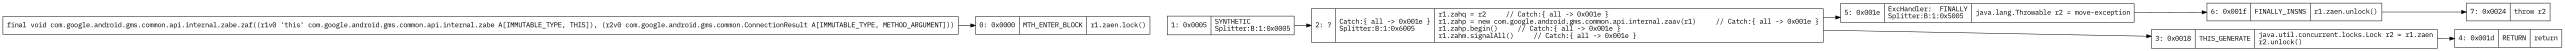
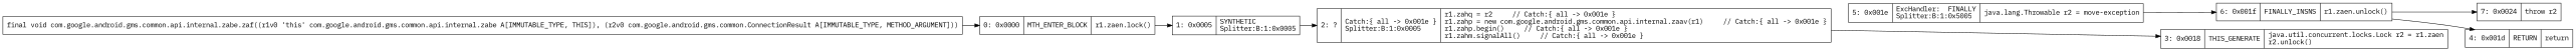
  digraph {
    fontname="IBM Plex Mono"
    rankdir=LR
    node [fontname="IBM Plex Mono" shape=record]
    edge [fontname="IBM Plex Mono"]
    n1 [label="{0\:\ 0x0000|MTH_ENTER_BLOCK\l|r1.zaen.lock()\l}"]
    n2 [label="{1\:\ 0x0005|SYNTHETIC\lSplitter:B:1:0x0005\l}"]
-   n3 [label="{2\:\ ?|Catch:\{ all \-\> 0x001e \}\lSplitter:B:1:0x6005\l|r1.zahq = r2     \/\/ Catch:\{ all \-\> 0x001e \}\lr1.zahp = new com.google.android.gms.common.api.internal.zaav(r1)     \/\/ Catch:\{ all \-\> 0x001e \}\lr1.zahp.begin()     \/\/ Catch:\{ all \-\> 0x001e \}\lr1.zahm.signalAll()     \/\/ Catch:\{ all \-\> 0x001e \}\l}"]
+   n3 [label="{2\:\ ?|Catch:\{ all \-\> 0x001e \}\lSplitter:B:1:0x0005\l|r1.zahq = r2     \/\/ Catch:\{ all \-\> 0x001e \}\lr1.zahp = new com.google.android.gms.common.api.internal.zaav(r1)     \/\/ Catch:\{ all \-\> 0x001e \}\lr1.zahp.begin()     \/\/ Catch:\{ all \-\> 0x001e \}\lr1.zahm.signalAll()     \/\/ Catch:\{ all \-\> 0x001e \}\l}"]
    n4 [label="{5\:\ 0x001e|ExcHandler:  FINALLY\lSplitter:B:1:0x5005\l|java.lang.Throwable r2 = move\-exception\l}"]
    n5 [label="{3\:\ 0x0018|THIS_GENERATE\l|java.util.concurrent.locks.Lock r2 = r1.zaen\lr2.unlock()\l}"]
    n6 [label="{6\:\ 0x001f|FINALLY_INSNS\l|r1.zaen.unlock()\l}"]
    n7 [label="{4\:\ 0x001d|RETURN\l|return\l}"]
    n8 [label="{7\:\ 0x0024|throw r2\l}"]
    n9 [label="{final void com.google.android.gms.common.api.internal.zabe.zaf((r1v0 'this' com.google.android.gms.common.api.internal.zabe A[IMMUTABLE_TYPE, THIS]), (r2v0 com.google.android.gms.common.ConnectionResult A[IMMUTABLE_TYPE, METHOD_ARGUMENT])) }"]
+   n1 -> n2
    n2 -> n3
-   n3 -> n4
    n3 -> n5
    n4 -> n6
-   n5 -> n7
+   n6 -> n7
    n6 -> n8
    n9 -> n1
  }
